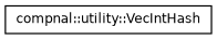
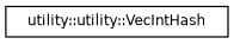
  digraph {
    rankdir=LR
-   n1 [color=black fillcolor=white fontname=Helvetica fontsize=10 height=0.2 label="compnal::utility::VecIntHash" shape=record style=filled width=0.4]
+   n1 [color=black fillcolor=white fontname=Helvetica fontsize=10 height=0.2 label="utility::utility::VecIntHash" shape=record style=filled width=0.4]
  }
